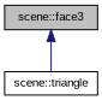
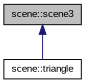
  digraph {
    rankdir=TB
    fontname="Liberation Sans"
    node [color=black fontname="Liberation Sans" fontsize=10 shape=record style=filled]
-   n1 [fillcolor=grey75 fontcolor=black height=0.2 label="scene::face3" width=0.4]
+   n1 [fillcolor=grey75 fontcolor=black height=0.2 label="scene::scene3" width=0.4]
    n2 [fillcolor=white height=0.2 label="scene::triangle" width=0.4]
    n1 -> n2 [color=midnightblue dir=back fontname="Liberation Sans" fontsize=10 labelfontname=Helvetica labelfontsize=10 style=solid]
  }
